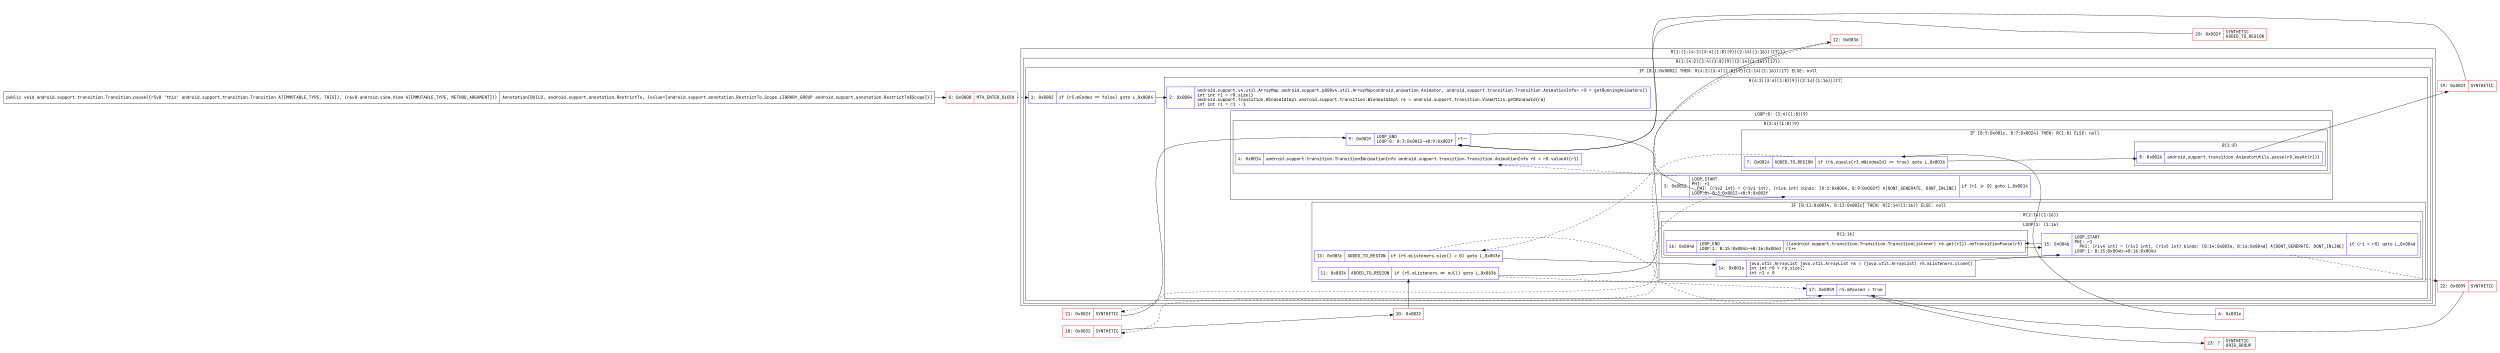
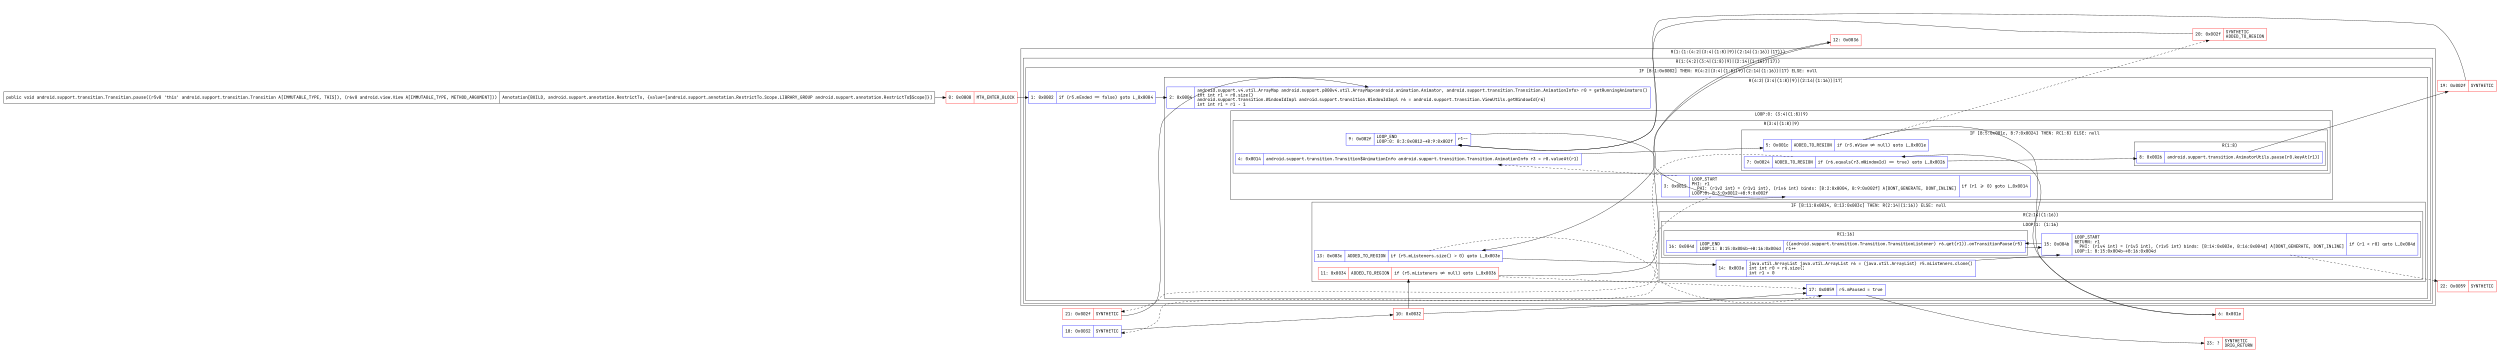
  digraph {
    fontname="JetBrains Mono"
    rankdir=LR
    node [color=blue fontname="JetBrains Mono" shape=record]
    edge [fontname="JetBrains Mono"]
    n1 [label="{8\:\ 0x0026|android.support.transition.AnimatorUtils.pause(r0.keyAt(r1))\l}"]
+   n2 [label="{5\:\ 0x001c|ADDED_TO_REGION\l|if (r3.mView != null) goto L_0x001e\l}"]
    n3 [label="{7\:\ 0x0024|ADDED_TO_REGION\l|if (r6.equals(r3.mWindowId) == true) goto L_0x0026\l}"]
    n4 [label="{4\:\ 0x0014|android.support.transition.Transition$AnimationInfo android.support.transition.Transition.AnimationInfo r3 = r0.valueAt(r1)\l}"]
    n5 [label="{9\:\ 0x002f|LOOP_END\lLOOP:0: B:3:0x0012\-\>B:9:0x002f\l|r1\-\-\l}"]
    n6 [label="{3\:\ 0x0012|LOOP_START\lPHI: r1 \l  PHI: (r1v2 int) = (r1v1 int), (r1v6 int) binds: [B:2:0x0004, B:9:0x002f] A[DONT_GENERATE, DONT_INLINE]\lLOOP:0: B:3:0x0012\-\>B:9:0x002f\l|if (r1 \>= 0) goto L_0x0014\l}"]
    n7 [label="{16\:\ 0x004d|LOOP_END\lLOOP:1: B:15:0x004b\-\>B:16:0x004d\l|((android.support.transition.Transition.TransitionListener) r6.get(r1)).onTransitionPause(r5)\lr1++\l}"]
-   n8 [label="{15\:\ 0x004b|LOOP_START\lPHI: r1 \l  PHI: (r1v4 int) = (r1v3 int), (r1v5 int) binds: [B:14:0x003e, B:16:0x004d] A[DONT_GENERATE, DONT_INLINE]\lLOOP:1: B:15:0x004b\-\>B:16:0x004d\l|if (r1 \< r0) goto L_0x004d\l}"]
+   n8 [label="{15\:\ 0x004b|LOOP_START\lRETURN: r1 \l  PHI: (r1v4 int) = (r1v3 int), (r1v5 int) binds: [B:14:0x003e, B:16:0x004d] A[DONT_GENERATE, DONT_INLINE]\lLOOP:1: B:15:0x004b\-\>B:16:0x004d\l|if (r1 \< r0) goto L_0x004d\l}"]
    n9 [label="{14\:\ 0x003e|java.util.ArrayList java.util.ArrayList r6 = (java.util.ArrayList) r5.mListeners.clone()\lint int r0 = r6.size()\lint r1 = 0\l}"]
-   n10 [label="{11\:\ 0x0034|ADDED_TO_REGION\l|if (r5.mListeners != null) goto L_0x0036\l}"]
+   n10 [color=red label="{11\:\ 0x0034|ADDED_TO_REGION\l|if (r5.mListeners != null) goto L_0x0036\l}"]
    n11 [label="{13\:\ 0x003c|ADDED_TO_REGION\l|if (r5.mListeners.size() \> 0) goto L_0x003e\l}"]
    n12 [label="{2\:\ 0x0004|android.support.v4.util.ArrayMap android.support.p000v4.util.ArrayMap\<android.animation.Animator, android.support.transition.Transition.AnimationInfo\> r0 = getRunningAnimators()\lint int r1 = r0.size()\landroid.support.transition.WindowIdImpl android.support.transition.WindowIdImpl r6 = android.support.transition.ViewUtils.getWindowId(r6)\lint int r1 = r1 \- 1\l}"]
    n13 [label="{17\:\ 0x0059|r5.mPaused = true\l}"]
    n14 [label="{1\:\ 0x0002|if (r5.mEnded == false) goto L_0x0004\l}"]
    n15 [color=red label="{19\:\ 0x002f|SYNTHETIC\l}"]
    n16 [color=red label="{6\:\ 0x001e}"]
    n17 [color=red label="{20\:\ 0x002f|SYNTHETIC\lADDED_TO_REGION\l}"]
    n18 [color=red label="{21\:\ 0x002f|SYNTHETIC\l}"]
-   n19 [color=red label="{18\:\ 0x0032|SYNTHETIC\l}"]
+   n19 [label="{18\:\ 0x0032|SYNTHETIC\l}"]
    n20 [color=red label="{22\:\ 0x0059|SYNTHETIC\l}"]
    n21 [color=red label="{12\:\ 0x0036}"]
-   n22 [color=red label="{23\:\ ?|SYNTHETIC\lORIG_GROUP\l}"]
+   n22 [color=red label="{23\:\ ?|SYNTHETIC\lORIG_RETURN\l}"]
    n23 [color=red label="{10\:\ 0x0032}"]
    n24 [color=red label="{0\:\ 0x0000|MTH_ENTER_BLOCK\l}"]
    n25 [label="{public void android.support.transition.Transition.pause((r5v0 'this' android.support.transition.Transition A[IMMUTABLE_TYPE, THIS]), (r6v0 android.view.View A[IMMUTABLE_TYPE, METHOD_ARGUMENT]))  | Annotation[BUILD, android.support.annotation.RestrictTo, \{value=[android.support.annotation.RestrictTo.Scope.LIBRARY_GROUP android.support.annotation.RestrictTo$Scope]\}]\l}" color=""]
    subgraph cluster_1 {
      label="R(1:(1:(4:2|(3:4|(1:8)|9)|(2:14|(1:16))|17)))"
      subgraph cluster_2 {
        label="R(1:(4:2|(3:4|(1:8)|9)|(2:14|(1:16))|17))"
        subgraph cluster_3 {
          label="IF [B:1:0x0002] THEN: R(4:2|(3:4|(1:8)|9)|(2:14|(1:16))|17) ELSE: null"
          n14
          subgraph cluster_4 {
            label="R(4:2|(3:4|(1:8)|9)|(2:14|(1:16))|17)"
            n12
            n13
            subgraph cluster_5 {
              label="LOOP:0: (3:4|(1:8)|9)"
              n6
              subgraph cluster_6 {
                label="R(3:4|(1:8)|9)"
                n4
                n5
                subgraph cluster_7 {
                  label="IF [B:5:0x001c, B:7:0x0024] THEN: R(1:8) ELSE: null"
+                 n2
                  n3
                  subgraph cluster_8 {
                    label="R(1:8)"
                    n1
                  }
                }
              }
            }
            subgraph cluster_9 {
              label="IF [B:11:0x0034, B:13:0x003c] THEN: R(2:14|(1:16)) ELSE: null"
              n10
              n11
              subgraph cluster_10 {
                label="R(2:14|(1:16))"
                n9
                subgraph cluster_11 {
                  label="LOOP:1: (1:16)"
                  n8
                  subgraph cluster_12 {
                    label="R(1:16)"
                    n7
                  }
                }
              }
            }
          }
        }
      }
    }
    n1 -> n15
+   n2 -> n16
+   n2 -> n17 [style=dashed]
    n3 -> n1
    n3 -> n18 [style=dashed]
+   n4 -> n2
    n5 -> n6
    n6 -> n4 [style=dashed]
    n6 -> n19 [style=dashed]
    n7 -> n8
    n8 -> n7
    n8 -> n20 [style=dashed]
    n9 -> n8
    n10 -> n13 [style=dashed]
    n10 -> n21
    n11 -> n9
    n11 -> n13 [style=dashed]
    n13 -> n22
    n14 -> n12
    n15 -> n5
    n16 -> n3
    n17 -> n5
-   n18 -> n5
+   n18 -> n12
    n19 -> n23
-   n20 -> n13
-   n21 -> n11 [style=dashed]
+   n23 -> n13
+   n21 -> n11
    n23 -> n10
-   n24 -> n14 [style=dashed]
+   n24 -> n14
    n25 -> n24
  }
